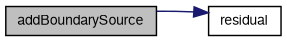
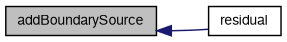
  digraph {
    rankdir=LR
    node [color=black fontname=FreeSans fontsize=10 shape=record]
    n1 [fillcolor=grey75 fontcolor=black height=0.2 label=addBoundarySource style=filled width=0.4]
    n2 [height=0.2 label=residual width=0.4]
-   n2 -> n1 [color=midnightblue dir=back fontname=FreeSans fontsize=10 labelfontname=FreeSans labelfontsize=10 style=solid]
+   n1 -> n2 [color=midnightblue dir=back fontname=FreeSans fontsize=10 labelfontname=FreeSans labelfontsize=10 style=solid]
  }
